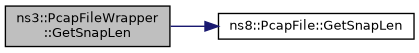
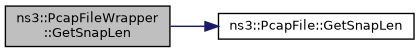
  digraph {
    rankdir=LR
    node [color=black fontname=Helvetica fontsize=10 shape=record style=filled]
    n1 [fillcolor=grey75 fontcolor=black height=0.2 label="ns3::PcapFileWrapper\l::GetSnapLen" width=0.4]
-   n2 [fillcolor=white height=0.2 label="ns8::PcapFile::GetSnapLen" width=0.4]
+   n2 [fillcolor=white height=0.2 label="ns3::PcapFile::GetSnapLen" width=0.4]
    n1 -> n2 [color=midnightblue fontname=Helvetica fontsize=10 labelfontname=Helvetica labelfontsize=10 style=solid]
  }
